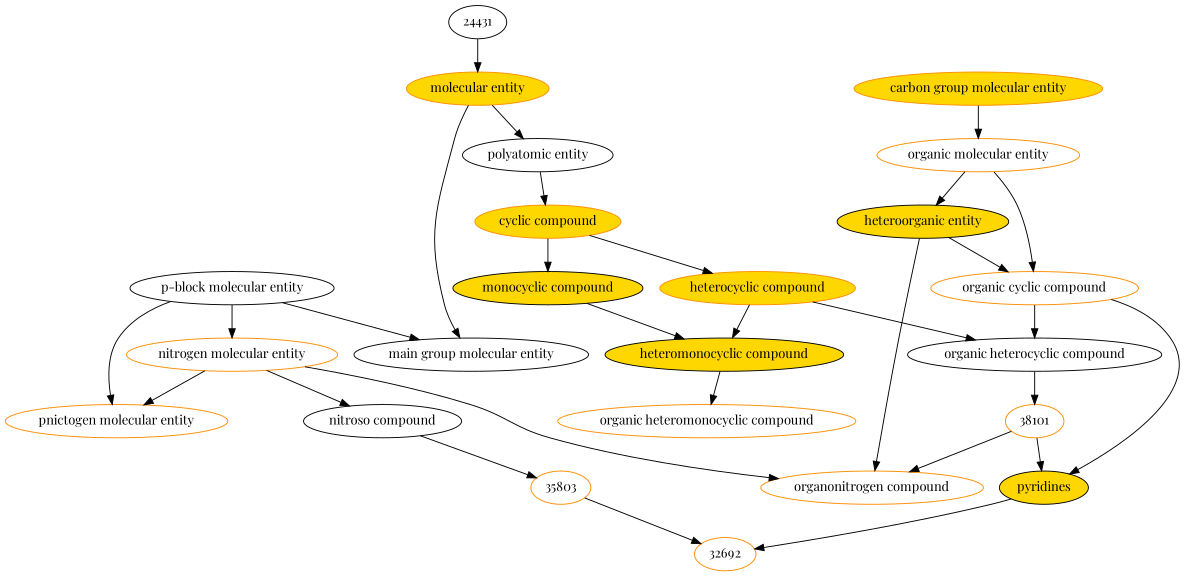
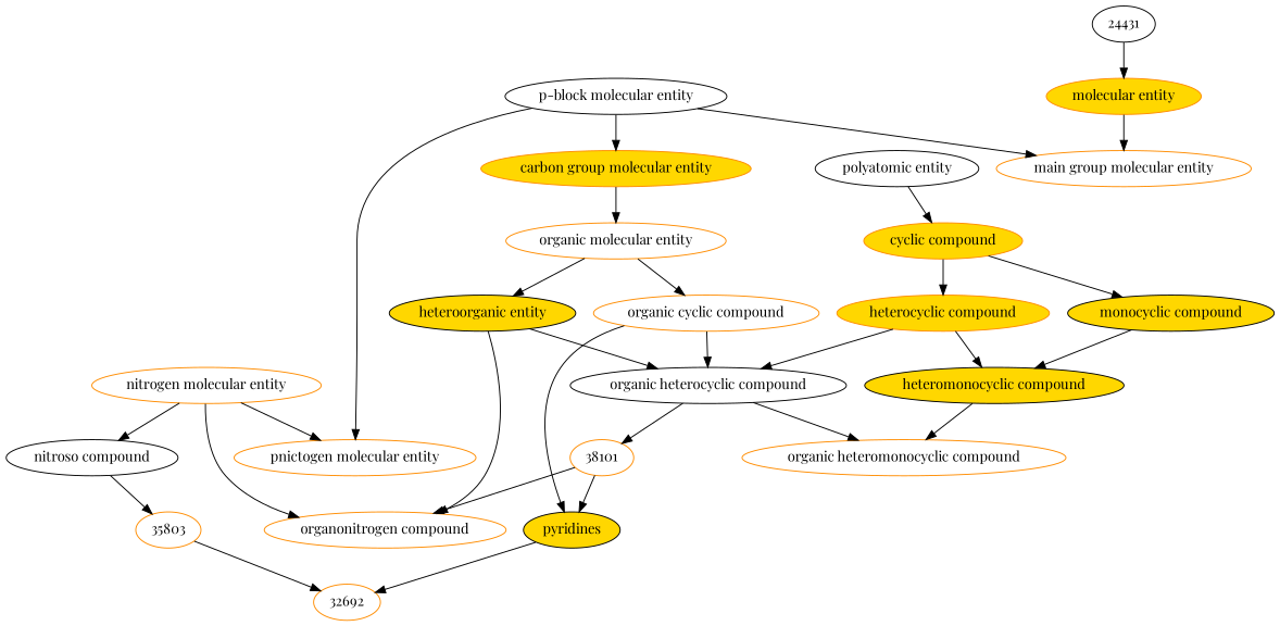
  digraph {
    fontname="Playfair Display"
    node [color=darkorange fillcolor=white fontname="Playfair Display" style=filled]
    edge [fontname="Playfair Display"]
    n1 [label=32692]
    n2 [label=35803]
    n3 [color=black fillcolor=gold label=pyridines]
    n4 [color=black label="nitroso compound"]
    n5 [label=38101]
    n6 [label="organonitrogen compound"]
    n7 [label="organic heteromonocyclic compound"]
    n8 [label="nitrogen molecular entity"]
    n9 [label="pnictogen molecular entity"]
    n10 [color=black label="organic heterocyclic compound"]
    n11 [color=black fillcolor=gold label="heteromonocyclic compound"]
    n12 [color=black fillcolor=gold label="heteroorganic entity"]
    n13 [label="organic cyclic compound"]
    n14 [fillcolor=gold label="heterocyclic compound"]
    n15 [color=black fillcolor=gold label="monocyclic compound"]
    n16 [color=black label="p-block molecular entity"]
    n17 [fillcolor=gold label="carbon group molecular entity"]
-   n18 [color=black label="main group molecular entity"]
+   n18 [label="main group molecular entity"]
    n19 [label="organic molecular entity"]
    n20 [fillcolor=gold label="cyclic compound"]
    n21 [color=black label="polyatomic entity"]
    n22 [fillcolor=gold label="molecular entity"]
    n23 [color=black label=24431]
    n2 -> n1
    n3 -> n1
    n4 -> n2
    n5 -> n3
    n5 -> n6
    n8 -> n4
    n8 -> n6
    n8 -> n9
    n10 -> n5
+   n10 -> n7
    n11 -> n7
    n12 -> n6
-   n12 -> n13
+   n12 -> n10
    n13 -> n3
    n13 -> n10
    n14 -> n10
    n14 -> n11
    n15 -> n11
    n16 -> n9
-   n16 -> n8
+   n16 -> n17
    n16 -> n18
    n17 -> n19
    n19 -> n12
    n19 -> n13
    n20 -> n14
    n20 -> n15
    n21 -> n20
    n22 -> n18
-   n22 -> n21
    n23 -> n22
  }
